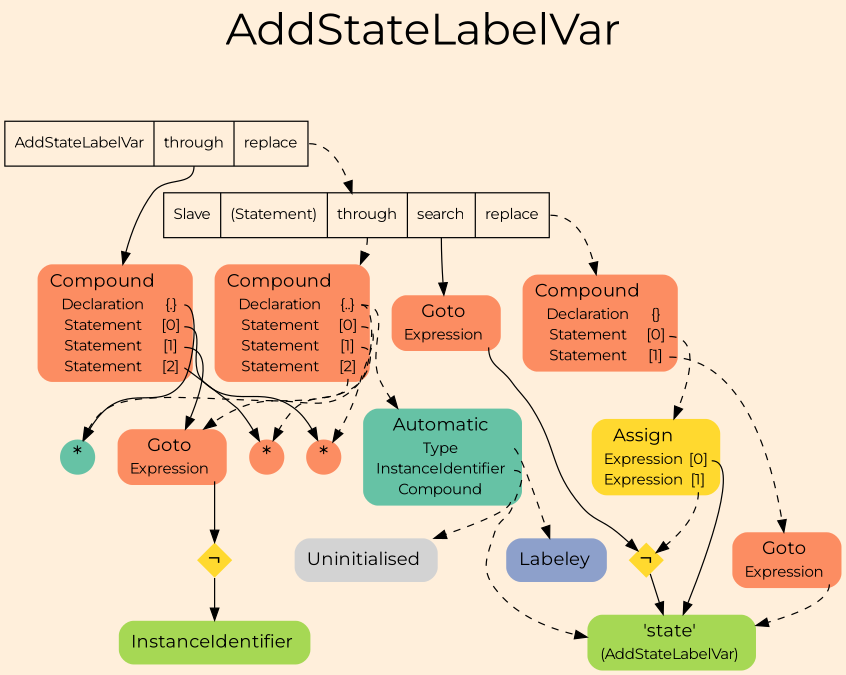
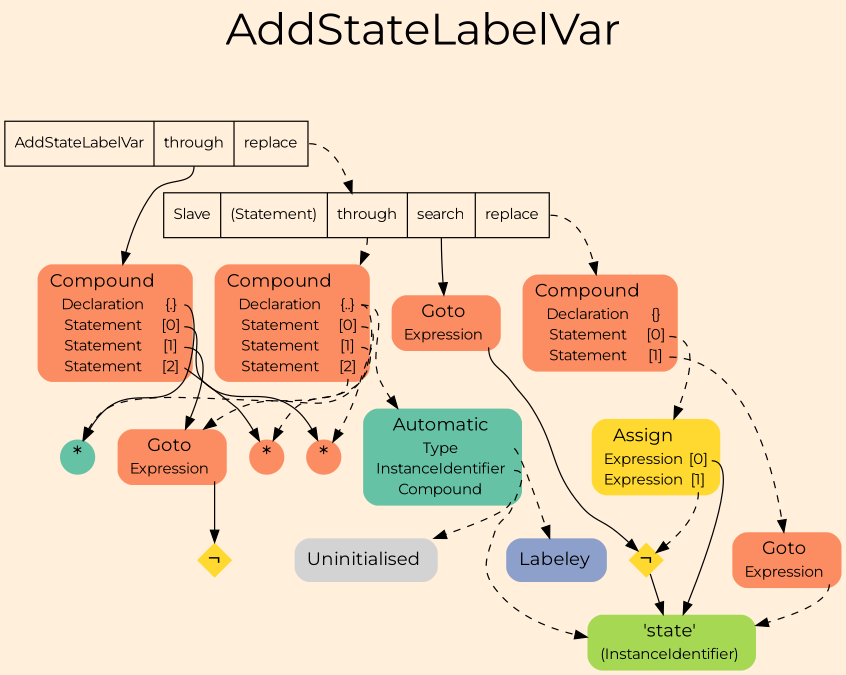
  digraph {
    bgcolor=antiquewhite1
    color=black
    fontcolor=black
    fontname=Montserrat
    fontsize=36
    label=AddStateLabelVar
    labelloc=t
    rankdir=TB
    ranksep=0.3
    node [fillcolor="/set28/2" fontname=Montserrat fontsize=12 shape=plaintext style="rounded,filled"]
    edge [color=black fontcolor=black fontname=Montserrat tailport=port0 style=dashed]
    n1 [color=black fillcolor=antiquewhite1 fontcolor=black label="<fixed> AddStateLabelVar | <port0> through | <port1> replace" shape=record style=filled]
    n2 [label=<<TABLE BORDER="0" CELLBORDER="0" CELLSPACING="0">      <TR><TD><FONT POINT-SIZE="15.0">Compound</FONT></TD><TD></TD></TR>      <TR><TD>Declaration</TD><TD PORT="port0">{.}</TD></TR>      <TR><TD>Statement</TD><TD PORT="port1">[0]</TD></TR>      <TR><TD>Statement</TD><TD PORT="port2">[1]</TD></TR>      <TR><TD>Statement</TD><TD PORT="port3">[2]</TD></TR>     </TABLE>>]
    n3 [color=black fillcolor=antiquewhite1 fontcolor=black label="<fixed> Slave | <port0> (Statement) | <port1> through | <port2> search | <port3> replace" shape=record style=filled]
    n4 [fillcolor="/set28/1" fixedsize=true fontsize=20 height=0.4 label=<*> penwidth=0.0 shape=circle style=filled width=0.4]
    n5 [fixedsize=true fontsize=20 height=0.4 label=<*> penwidth=0.0 shape=circle style=filled width=0.4]
    n6 [label=<<TABLE BORDER="0" CELLBORDER="0" CELLSPACING="0">      <TR><TD><FONT POINT-SIZE="15.0">Goto</FONT></TD><TD></TD></TR>      <TR><TD>Expression</TD><TD PORT="port0"></TD></TR>     </TABLE>>]
    n7 [fixedsize=true fontsize=20 height=0.4 label=<*> penwidth=0.0 shape=circle style=filled width=0.4]
    n8 [label=<<TABLE BORDER="0" CELLBORDER="0" CELLSPACING="0">      <TR><TD><FONT POINT-SIZE="15.0">Compound</FONT></TD><TD></TD></TR>      <TR><TD>Declaration</TD><TD PORT="port0">{..}</TD></TR>      <TR><TD>Statement</TD><TD PORT="port1">[0]</TD></TR>      <TR><TD>Statement</TD><TD PORT="port2">[1]</TD></TR>      <TR><TD>Statement</TD><TD PORT="port3">[2]</TD></TR>     </TABLE>>]
    n9 [label=<<TABLE BORDER="0" CELLBORDER="0" CELLSPACING="0">      <TR><TD><FONT POINT-SIZE="15.0">Goto</FONT></TD><TD></TD></TR>      <TR><TD>Expression</TD><TD PORT="port0"></TD></TR>     </TABLE>>]
    n10 [label=<<TABLE BORDER="0" CELLBORDER="0" CELLSPACING="0">      <TR><TD><FONT POINT-SIZE="15.0">Compound</FONT></TD><TD></TD></TR>      <TR><TD>Declaration</TD><TD PORT="port0">{}</TD></TR>      <TR><TD>Statement</TD><TD PORT="port1">[0]</TD></TR>      <TR><TD>Statement</TD><TD PORT="port2">[1]</TD></TR>     </TABLE>>]
    n11 [fillcolor="/set28/6" fixedsize=true fontsize=20 height=0.4 label=<¬> penwidth=0.0 shape=diamond style=filled width=0.4]
-   n12 [fillcolor="/set28/5" label=<<TABLE BORDER="0" CELLBORDER="0" CELLSPACING="0">      <TR><TD><FONT POINT-SIZE="15.0">InstanceIdentifier</FONT></TD><TD></TD></TR>     </TABLE>>]
    n13 [fillcolor="/set28/1" label=<<TABLE BORDER="0" CELLBORDER="0" CELLSPACING="0">      <TR><TD><FONT POINT-SIZE="15.0">Automatic</FONT></TD><TD></TD></TR>      <TR><TD>Type</TD><TD PORT="port0"></TD></TR>      <TR><TD>InstanceIdentifier</TD><TD PORT="port1"></TD></TR>      <TR><TD>Compound</TD><TD PORT="port2"></TD></TR>     </TABLE>>]
    n14 [fillcolor="/set28/6" fixedsize=true fontsize=20 height=0.4 label=<¬> penwidth=0.0 shape=diamond style=filled width=0.4]
    n15 [fillcolor="/set28/6" label=<<TABLE BORDER="0" CELLBORDER="0" CELLSPACING="0">      <TR><TD><FONT POINT-SIZE="15.0">Assign</FONT></TD><TD></TD></TR>      <TR><TD>Expression</TD><TD PORT="port0">[0]</TD></TR>      <TR><TD>Expression</TD><TD PORT="port1">[1]</TD></TR>     </TABLE>>]
    n16 [label=<<TABLE BORDER="0" CELLBORDER="0" CELLSPACING="0">      <TR><TD><FONT POINT-SIZE="15.0">Goto</FONT></TD><TD></TD></TR>      <TR><TD>Expression</TD><TD PORT="port0"></TD></TR>     </TABLE>>]
    n17 [fillcolor="/set28/3" label=<<TABLE BORDER="0" CELLBORDER="0" CELLSPACING="0">      <TR><TD><FONT POINT-SIZE="15.0">Labeley</FONT></TD><TD></TD></TR>     </TABLE>>]
-   n18 [fillcolor="/set28/5" label=<<TABLE BORDER="0" CELLBORDER="0" CELLSPACING="0">      <TR><TD><FONT POINT-SIZE="15.0">'state'</FONT></TD><TD></TD></TR>      <TR><TD>(AddStateLabelVar)</TD><TD PORT="port0"></TD></TR>     </TABLE>>]
+   n18 [fillcolor="/set28/5" label=<<TABLE BORDER="0" CELLBORDER="0" CELLSPACING="0">      <TR><TD><FONT POINT-SIZE="15.0">'state'</FONT></TD><TD></TD></TR>      <TR><TD>(InstanceIdentifier)</TD><TD PORT="port0"></TD></TR>     </TABLE>>]
    n19 [label=<<TABLE BORDER="0" CELLBORDER="0" CELLSPACING="0">      <TR><TD><FONT POINT-SIZE="15.0">Uninitialised</FONT></TD><TD></TD></TR>     </TABLE>> fillcolor=""]
    n1 -> n2 [style=""]
    n1 -> n3 [tailport=port1]
    n2 -> n4 [style=""]
    n2 -> n5 [tailport=port1 style=""]
    n2 -> n6 [tailport=port2 style=""]
    n2 -> n7 [tailport=port3 style=""]
    n3 -> n8 [tailport=port1]
    n3 -> n9 [tailport=port2 style=""]
    n3 -> n10 [tailport=port3]
    n6 -> n11 [style=""]
    n8 -> n4
    n8 -> n5 [tailport=port1]
    n8 -> n6 [tailport=port2]
    n8 -> n7 [tailport=port3]
    n8 -> n13
    n9 -> n14 [style=""]
    n10 -> n15 [tailport=port1]
    n10 -> n16 [tailport=port2]
-   n11 -> n12 [style=""]
    n13 -> n17
    n13 -> n18 [tailport=port1]
    n13 -> n19 [tailport=port2]
    n14 -> n18 [style=""]
    n15 -> n14 [tailport=port1]
    n15 -> n18 [style=solid]
    n16 -> n18
  }
